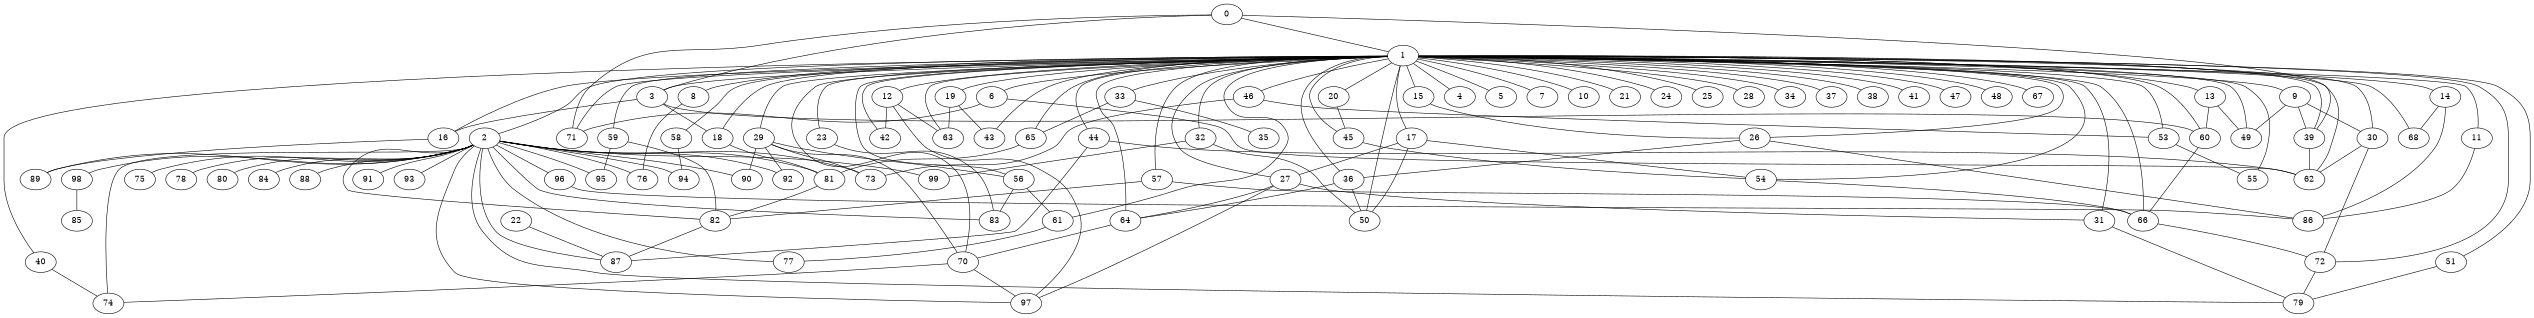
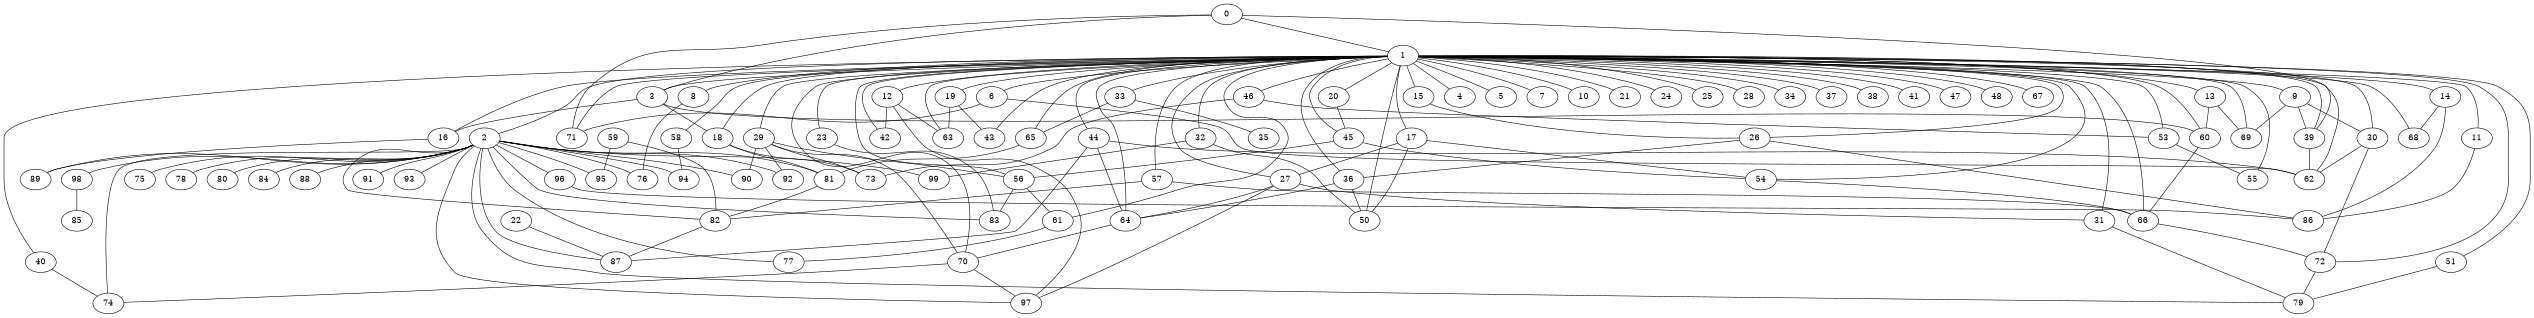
  graph {
    0
    1
    39
    3
    71
    2
    4
    5
    6
    7
    8
    9
    10
    11
    12
    13
    14
    15
    16
    17
    18
    19
    20
    21
    23
    24
    25
    26
    27
    28
    29
    30
    31
    32
    33
    34
    36
    37
    38
    40
    41
    42
    43
    44
    45
    46
    47
    48
    50
    51
    53
    54
    55
    56
    57
    58
    59
    60
    61
    62
    63
    64
    65
    66
    67
    68
-   69 [label=49]
+   69
    70
    72
    73
    74
    75
    76
    77
    78
    79
    80
    81
    82
    83
    84
    87
    88
    89
    90
    91
    92
    93
    94
    95
    96
    97
    98
    99
    86
    22
    35
    85
    0 -- 1
    0 -- 39
    0 -- 3
    0 -- 71
    1 -- 39
    1 -- 3
    1 -- 71
    1 -- 2
    1 -- 4
    1 -- 5
    1 -- 6
    1 -- 7
    1 -- 8
    1 -- 9
    1 -- 10
    1 -- 11
    1 -- 12
    1 -- 13
    1 -- 14
    1 -- 15
    1 -- 16
    1 -- 17
    1 -- 18
    1 -- 19
    1 -- 20
    1 -- 21
    1 -- 23
    1 -- 24
    1 -- 25
    1 -- 26
    1 -- 27
    1 -- 28
    1 -- 29
    1 -- 30
    1 -- 31
    1 -- 32
    1 -- 33
    1 -- 34
    1 -- 36
    1 -- 37
    1 -- 38
    1 -- 40
    1 -- 41
    1 -- 42
    1 -- 43
    1 -- 44
    1 -- 45
    1 -- 46
    1 -- 47
    1 -- 48
    1 -- 50
    1 -- 51
    1 -- 53
    1 -- 54
    1 -- 55
    1 -- 56
    1 -- 57
    1 -- 58
-   1 -- 59
    1 -- 60
    1 -- 61
    1 -- 62
    1 -- 63
    1 -- 64
    1 -- 65
    1 -- 66
    1 -- 67
    1 -- 68
    1 -- 69
    1 -- 70
    1 -- 72
    39 -- 62
    3 -- 16
    3 -- 18
    3 -- 60
-   2 -- 73
+   18 -- 73
    2 -- 74
    2 -- 75
    2 -- 76
    2 -- 77
    2 -- 78
    2 -- 79
    2 -- 80
    2 -- 81
    2 -- 82
    2 -- 83
    2 -- 84
    2 -- 87
    2 -- 88
    2 -- 89
    2 -- 90
    2 -- 91
    2 -- 92
    2 -- 93
    2 -- 94
    2 -- 95
    2 -- 96
    2 -- 97
    2 -- 98
    2 -- 99
    6 -- 71
    6 -- 62
    8 -- 76
    9 -- 39
    9 -- 30
    9 -- 69
    11 -- 86
    12 -- 42
    12 -- 63
    12 -- 97
    13 -- 60
    13 -- 69
    14 -- 68
    14 -- 86
    15 -- 26
    16 -- 89
    17 -- 27
    17 -- 50
    17 -- 54
    18 -- 81
    19 -- 43
    19 -- 63
    20 -- 45
    23 -- 83
    26 -- 36
    26 -- 86
    27 -- 31
    27 -- 64
    27 -- 97
    29 -- 56
    29 -- 70
    29 -- 73
    29 -- 90
    29 -- 92
    30 -- 62
    30 -- 72
    31 -- 79
    32 -- 50
    32 -- 99
    33 -- 65
    33 -- 35
    36 -- 50
    36 -- 64
    40 -- 74
    44 -- 62
+   44 -- 64
    44 -- 87
    45 -- 54
+   45 -- 56
    46 -- 53
    46 -- 73
    51 -- 79
    53 -- 55
    54 -- 66
    56 -- 61
    56 -- 83
    57 -- 66
    57 -- 82
    58 -- 94
    59 -- 82
    59 -- 95
    60 -- 66
    61 -- 77
    64 -- 70
    65 -- 81
    66 -- 72
    70 -- 74
    70 -- 97
    72 -- 79
    81 -- 82
    82 -- 87
    96 -- 86
    98 -- 85
    22 -- 87
  }
